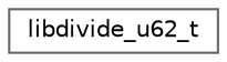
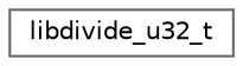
  digraph {
    rankdir=LR
-   n1 [color=grey40 fillcolor=white fontname=Helvetica fontsize=10 height=0.2 label=libdivide_u62_t shape=box style=filled width=0.4]
+   n1 [color=grey40 fillcolor=white fontname=Helvetica fontsize=10 height=0.2 label=libdivide_u32_t shape=box style=filled width=0.4]
  }
